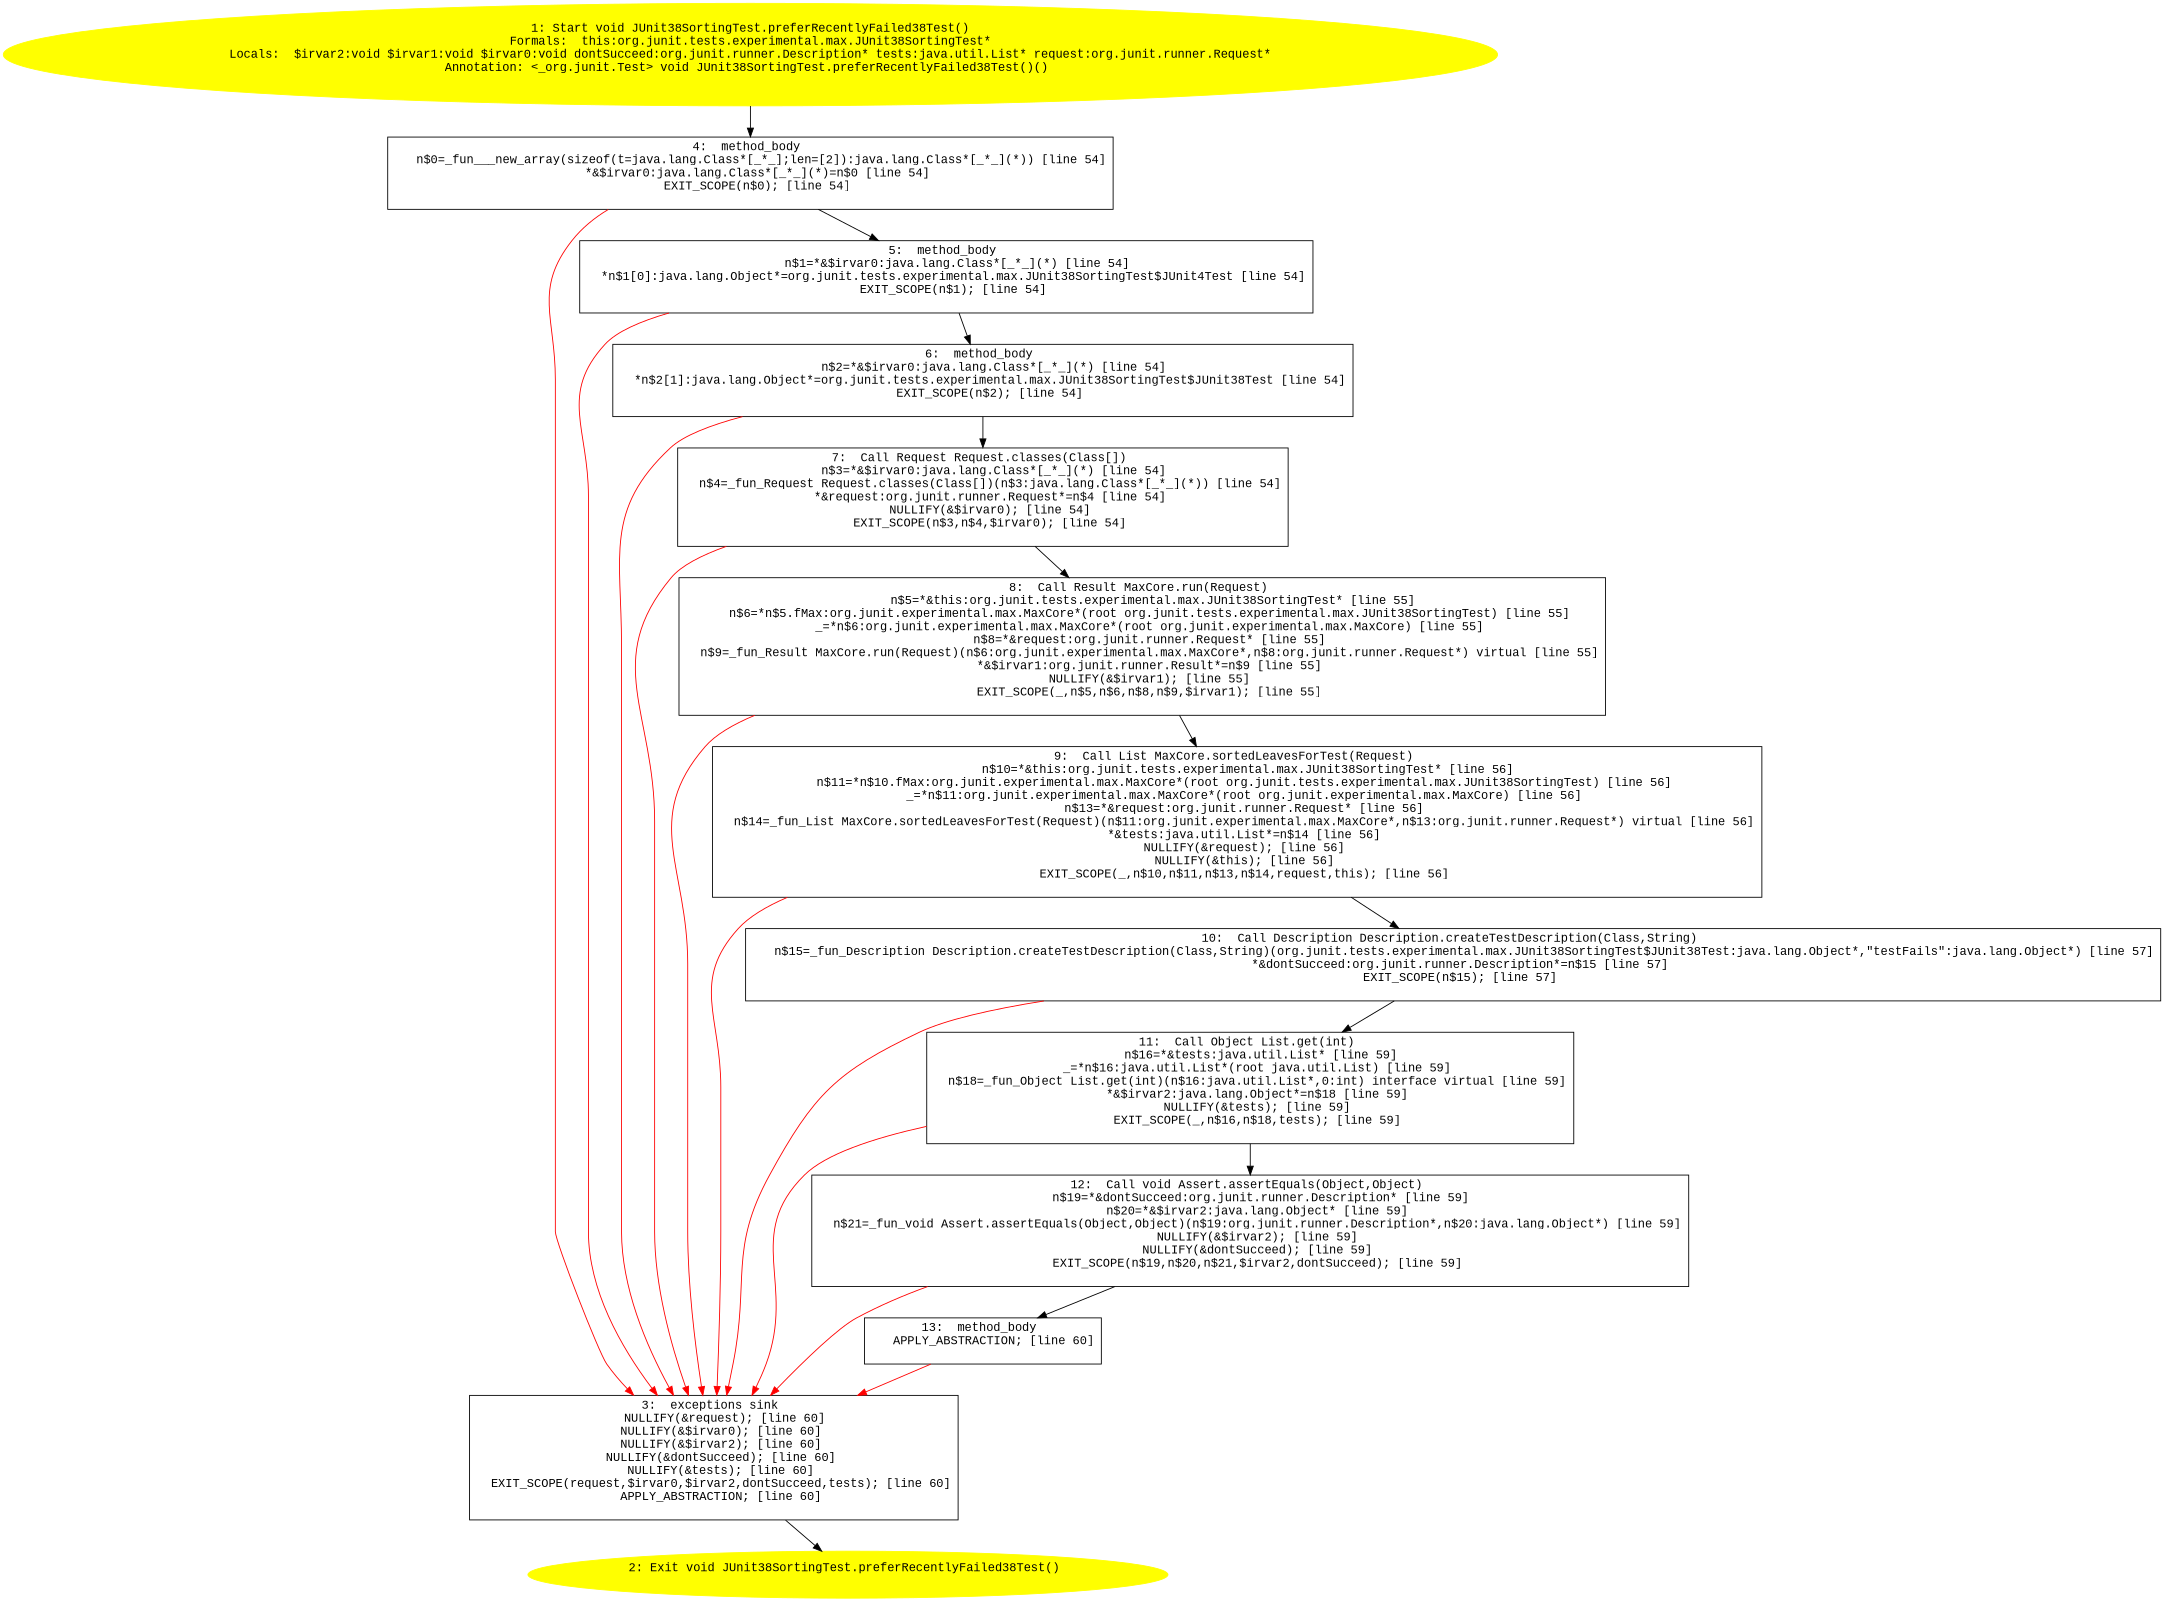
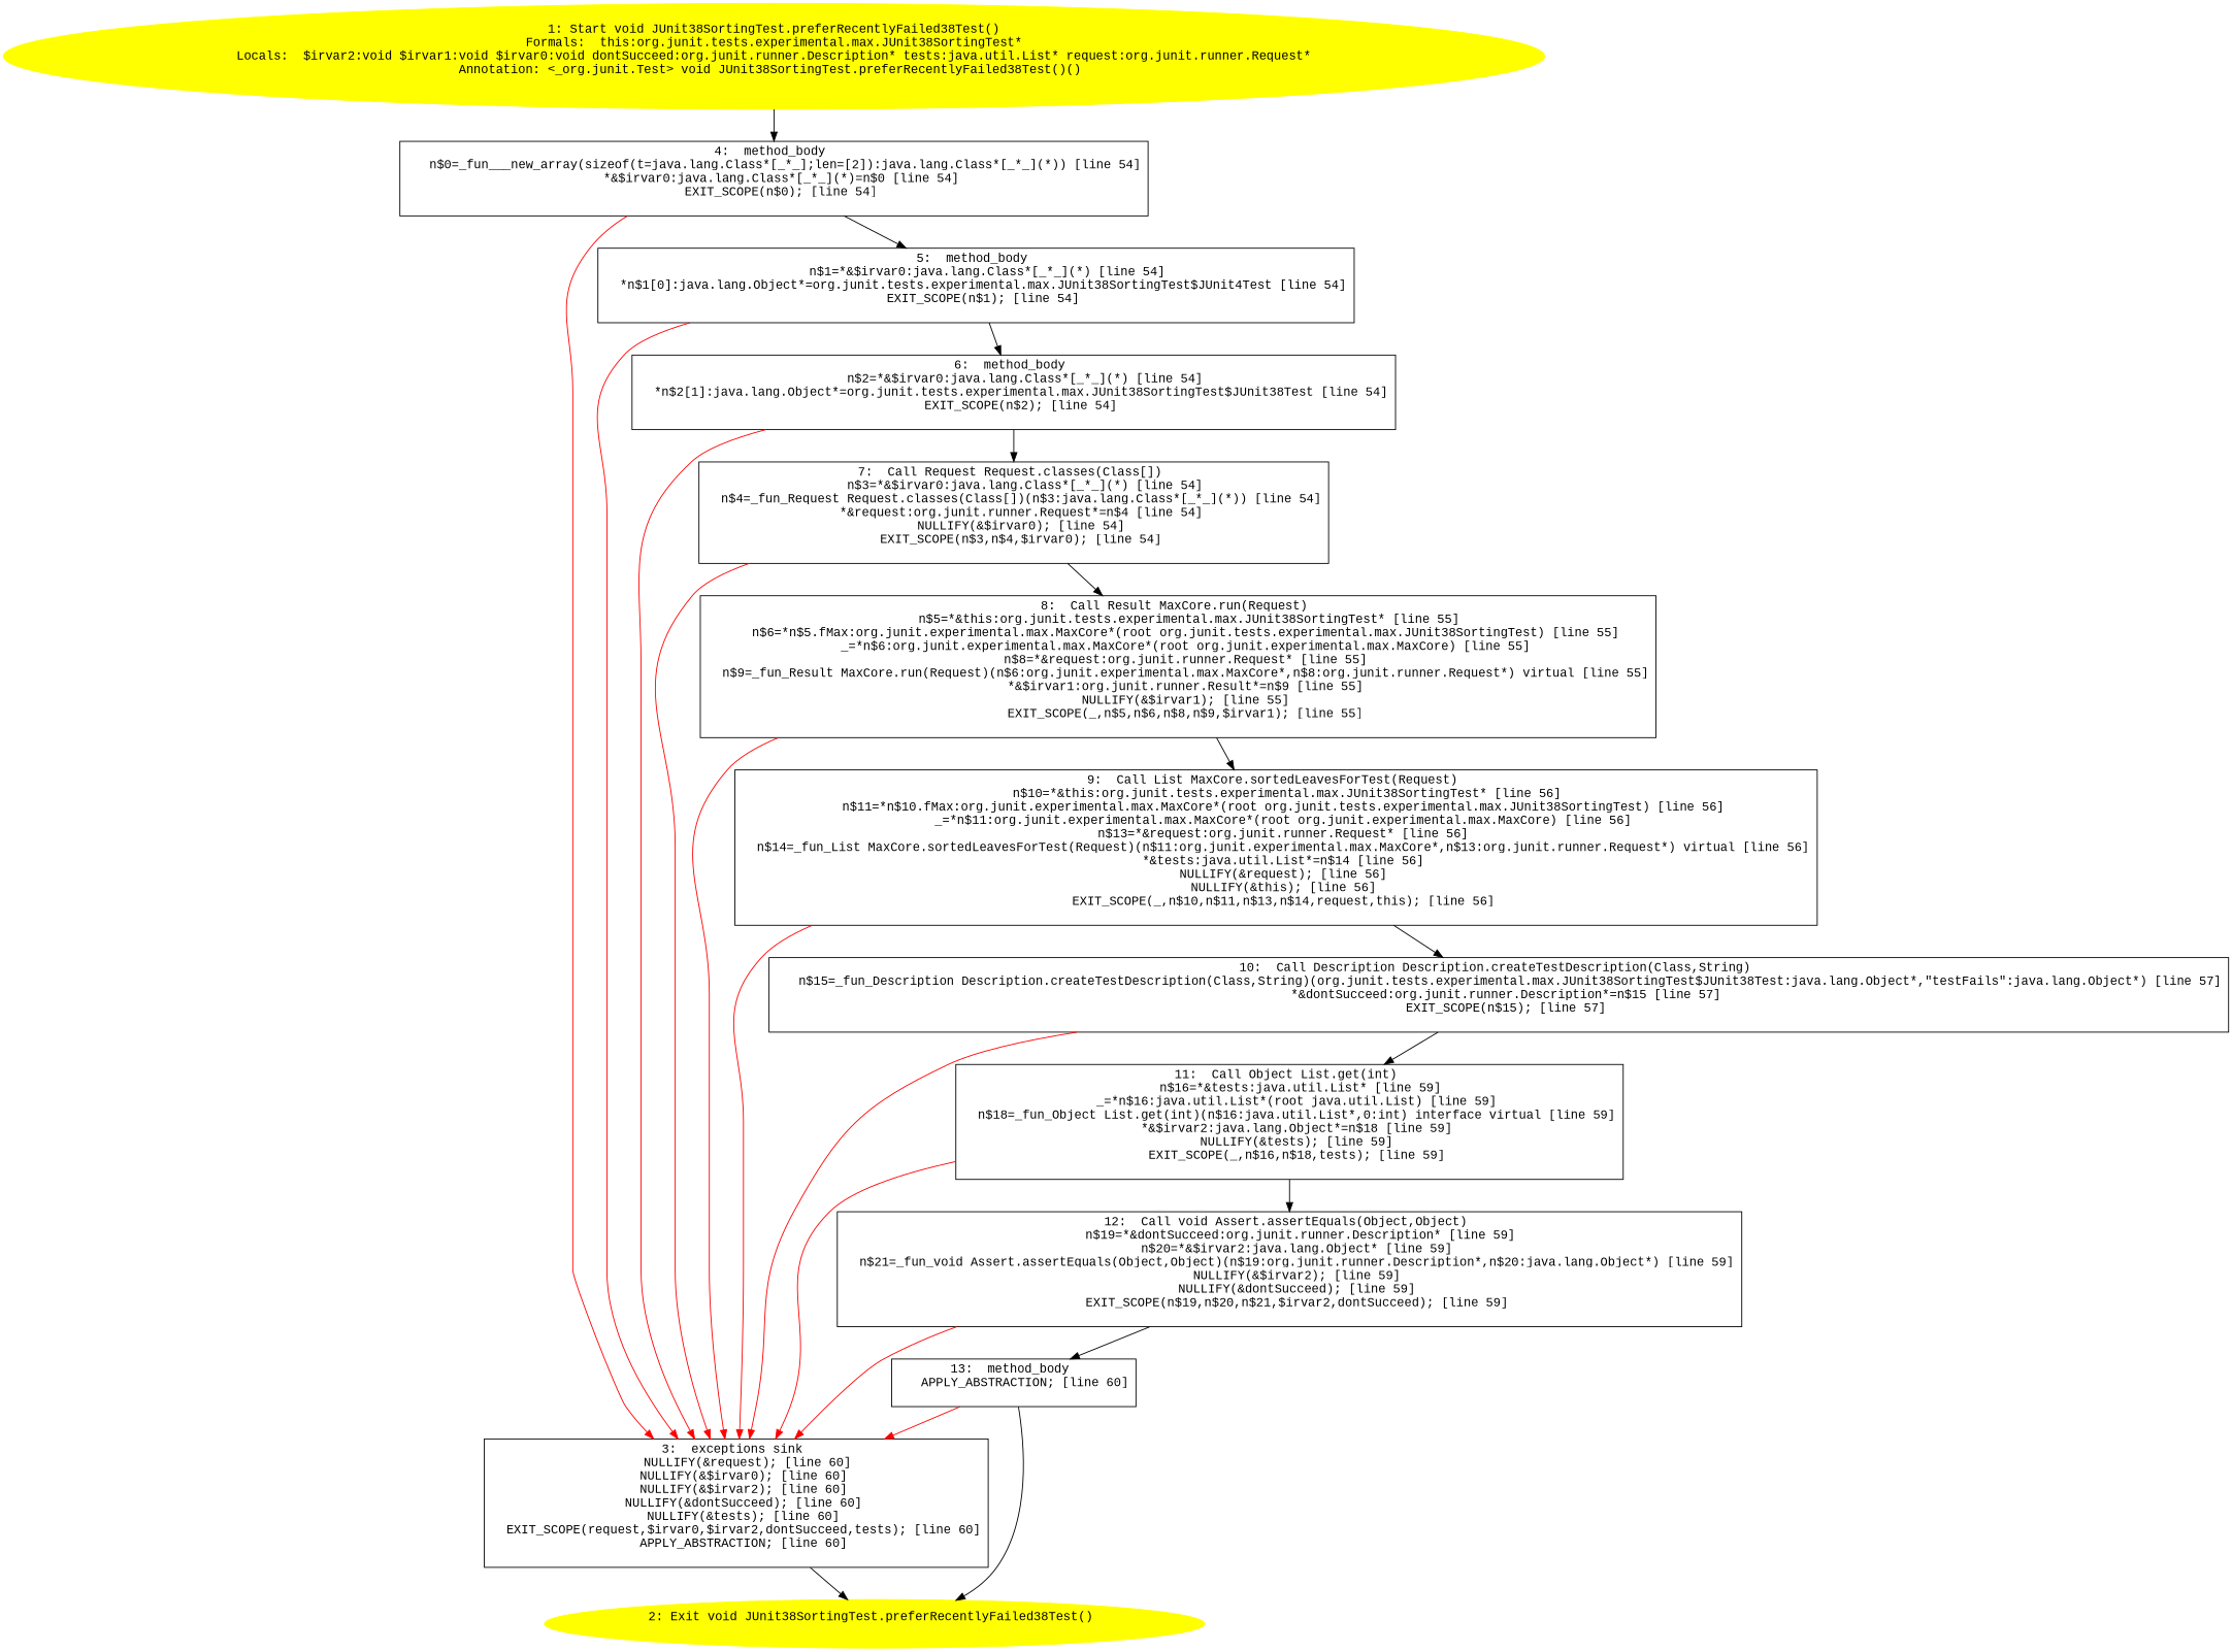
  digraph {
    fontname="Liberation Mono"
    node [fontname="Liberation Mono" shape=box]
    edge [fontname="Liberation Mono"]
    n1 [color=yellow label="1: Start void JUnit38SortingTest.preferRecentlyFailed38Test()\nFormals:  this:org.junit.tests.experimental.max.JUnit38SortingTest*\nLocals:  $irvar2:void $irvar1:void $irvar0:void dontSucceed:org.junit.runner.Description* tests:java.util.List* request:org.junit.runner.Request*\nAnnotation: <_org.junit.Test> void JUnit38SortingTest.preferRecentlyFailed38Test()() \n  " style=filled shape=""]
    n2 [label="4:  method_body \n   n$0=_fun___new_array(sizeof(t=java.lang.Class*[_*_];len=[2]):java.lang.Class*[_*_](*)) [line 54]\n  *&$irvar0:java.lang.Class*[_*_](*)=n$0 [line 54]\n  EXIT_SCOPE(n$0); [line 54]\n "]
    n3 [label="3:  exceptions sink \n   NULLIFY(&request); [line 60]\n  NULLIFY(&$irvar0); [line 60]\n  NULLIFY(&$irvar2); [line 60]\n  NULLIFY(&dontSucceed); [line 60]\n  NULLIFY(&tests); [line 60]\n  EXIT_SCOPE(request,$irvar0,$irvar2,dontSucceed,tests); [line 60]\n  APPLY_ABSTRACTION; [line 60]\n "]
    n4 [label="5:  method_body \n   n$1=*&$irvar0:java.lang.Class*[_*_](*) [line 54]\n  *n$1[0]:java.lang.Object*=org.junit.tests.experimental.max.JUnit38SortingTest$JUnit4Test [line 54]\n  EXIT_SCOPE(n$1); [line 54]\n "]
    n5 [color=yellow label="2: Exit void JUnit38SortingTest.preferRecentlyFailed38Test() \n  " style=filled shape=""]
    n6 [label="6:  method_body \n   n$2=*&$irvar0:java.lang.Class*[_*_](*) [line 54]\n  *n$2[1]:java.lang.Object*=org.junit.tests.experimental.max.JUnit38SortingTest$JUnit38Test [line 54]\n  EXIT_SCOPE(n$2); [line 54]\n "]
    n7 [label="7:  Call Request Request.classes(Class[]) \n   n$3=*&$irvar0:java.lang.Class*[_*_](*) [line 54]\n  n$4=_fun_Request Request.classes(Class[])(n$3:java.lang.Class*[_*_](*)) [line 54]\n  *&request:org.junit.runner.Request*=n$4 [line 54]\n  NULLIFY(&$irvar0); [line 54]\n  EXIT_SCOPE(n$3,n$4,$irvar0); [line 54]\n "]
    n8 [label="8:  Call Result MaxCore.run(Request) \n   n$5=*&this:org.junit.tests.experimental.max.JUnit38SortingTest* [line 55]\n  n$6=*n$5.fMax:org.junit.experimental.max.MaxCore*(root org.junit.tests.experimental.max.JUnit38SortingTest) [line 55]\n  _=*n$6:org.junit.experimental.max.MaxCore*(root org.junit.experimental.max.MaxCore) [line 55]\n  n$8=*&request:org.junit.runner.Request* [line 55]\n  n$9=_fun_Result MaxCore.run(Request)(n$6:org.junit.experimental.max.MaxCore*,n$8:org.junit.runner.Request*) virtual [line 55]\n  *&$irvar1:org.junit.runner.Result*=n$9 [line 55]\n  NULLIFY(&$irvar1); [line 55]\n  EXIT_SCOPE(_,n$5,n$6,n$8,n$9,$irvar1); [line 55]\n "]
    n9 [label="9:  Call List MaxCore.sortedLeavesForTest(Request) \n   n$10=*&this:org.junit.tests.experimental.max.JUnit38SortingTest* [line 56]\n  n$11=*n$10.fMax:org.junit.experimental.max.MaxCore*(root org.junit.tests.experimental.max.JUnit38SortingTest) [line 56]\n  _=*n$11:org.junit.experimental.max.MaxCore*(root org.junit.experimental.max.MaxCore) [line 56]\n  n$13=*&request:org.junit.runner.Request* [line 56]\n  n$14=_fun_List MaxCore.sortedLeavesForTest(Request)(n$11:org.junit.experimental.max.MaxCore*,n$13:org.junit.runner.Request*) virtual [line 56]\n  *&tests:java.util.List*=n$14 [line 56]\n  NULLIFY(&request); [line 56]\n  NULLIFY(&this); [line 56]\n  EXIT_SCOPE(_,n$10,n$11,n$13,n$14,request,this); [line 56]\n "]
    n10 [label="10:  Call Description Description.createTestDescription(Class,String) \n   n$15=_fun_Description Description.createTestDescription(Class,String)(org.junit.tests.experimental.max.JUnit38SortingTest$JUnit38Test:java.lang.Object*,\"testFails\":java.lang.Object*) [line 57]\n  *&dontSucceed:org.junit.runner.Description*=n$15 [line 57]\n  EXIT_SCOPE(n$15); [line 57]\n "]
    n11 [label="11:  Call Object List.get(int) \n   n$16=*&tests:java.util.List* [line 59]\n  _=*n$16:java.util.List*(root java.util.List) [line 59]\n  n$18=_fun_Object List.get(int)(n$16:java.util.List*,0:int) interface virtual [line 59]\n  *&$irvar2:java.lang.Object*=n$18 [line 59]\n  NULLIFY(&tests); [line 59]\n  EXIT_SCOPE(_,n$16,n$18,tests); [line 59]\n "]
    n12 [label="12:  Call void Assert.assertEquals(Object,Object) \n   n$19=*&dontSucceed:org.junit.runner.Description* [line 59]\n  n$20=*&$irvar2:java.lang.Object* [line 59]\n  n$21=_fun_void Assert.assertEquals(Object,Object)(n$19:org.junit.runner.Description*,n$20:java.lang.Object*) [line 59]\n  NULLIFY(&$irvar2); [line 59]\n  NULLIFY(&dontSucceed); [line 59]\n  EXIT_SCOPE(n$19,n$20,n$21,$irvar2,dontSucceed); [line 59]\n "]
    n13 [label="13:  method_body \n   APPLY_ABSTRACTION; [line 60]\n "]
    n1 -> n2
    n2 -> n3 [color=red]
    n2 -> n4
    n3 -> n5
    n4 -> n3 [color=red]
    n4 -> n6
    n6 -> n3 [color=red]
    n6 -> n7
    n7 -> n3 [color=red]
    n7 -> n8
    n8 -> n3 [color=red]
    n8 -> n9
    n9 -> n3 [color=red]
    n9 -> n10
    n10 -> n3 [color=red]
    n10 -> n11
    n11 -> n3 [color=red]
    n11 -> n12
    n12 -> n3 [color=red]
    n12 -> n13
    n13 -> n3 [color=red]
+   n13 -> n5
  }
